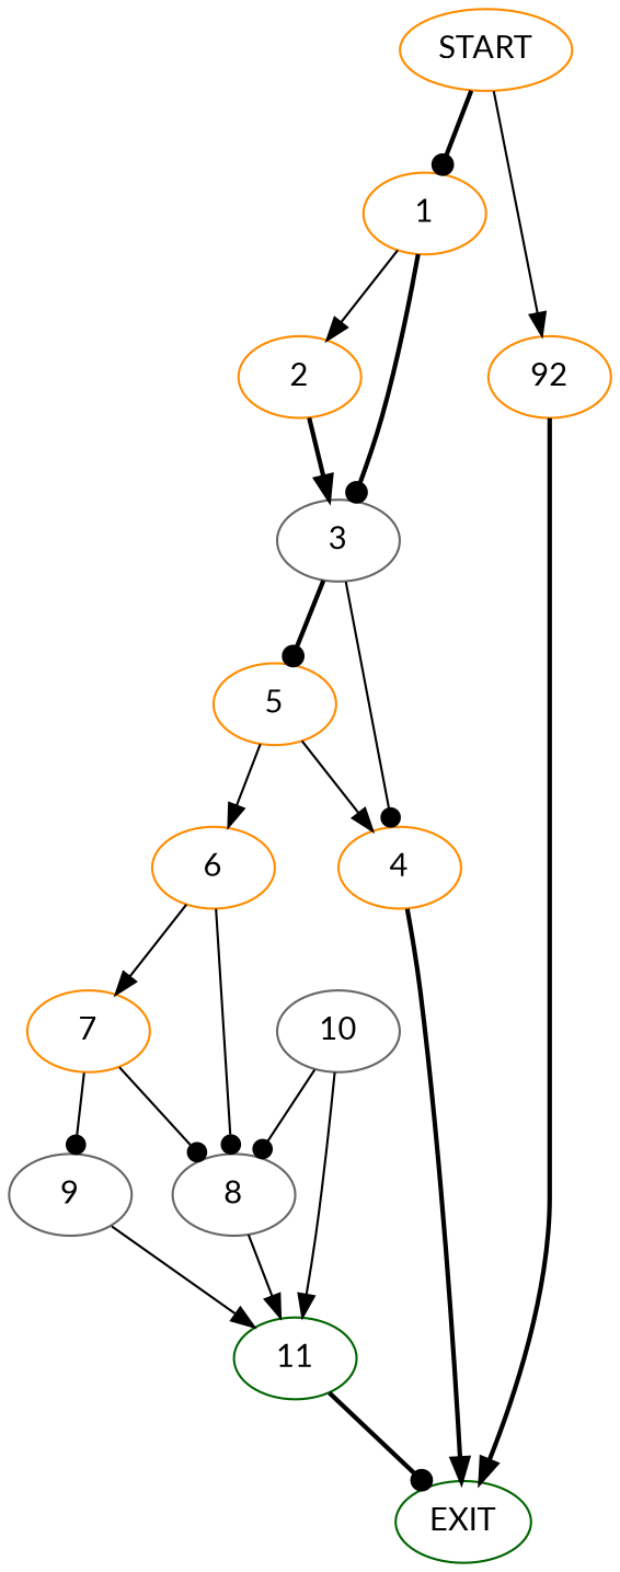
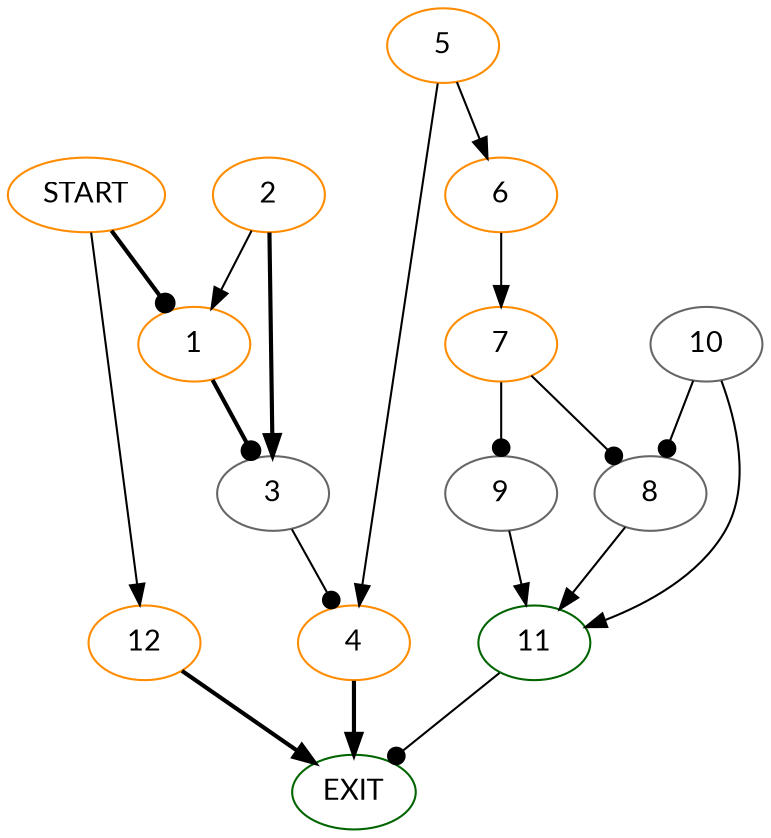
  digraph {
    fontname=Lato
    node [color=darkorange fontname=Lato]
    edge [arrowhead=normal fontname=Lato style=solid]
    n1 [label=START]
    1
-   12 [label=92]
+   12
    2
    3 [color=gray40]
    n6 [color=darkgreen label=EXIT]
    4
    5
    6
    7
    8 [color=gray40]
    9 [color=gray40]
    11 [color=darkgreen]
    10 [color=gray40]
    n1 -> 1 [arrowhead=dot style=bold]
    n1 -> 12
-   1 -> 2
+   2 -> 1
    1 -> 3 [arrowhead=dot style=bold]
    12 -> n6 [style=bold]
    2 -> 3 [style=bold]
    3 -> 4 [arrowhead=dot]
-   3 -> 5 [arrowhead=dot style=bold]
    4 -> n6 [style=bold]
    5 -> 4
    5 -> 6
    6 -> 7
-   6 -> 8 [arrowhead=dot]
    7 -> 8 [arrowhead=dot]
    7 -> 9 [arrowhead=dot]
    8 -> 11
    9 -> 11
-   11 -> n6 [arrowhead=dot style=bold]
+   11 -> n6 [arrowhead=dot]
    10 -> 8 [arrowhead=dot]
    10 -> 11
  }
